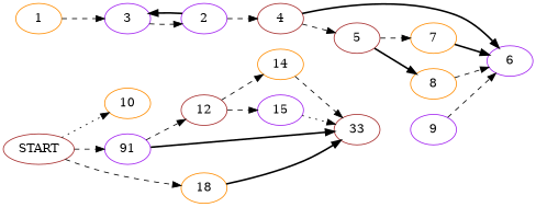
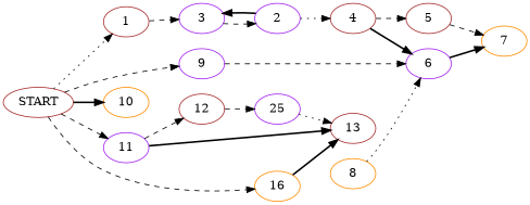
  digraph {
    rankdir=LR
    node [color=darkorange]
    edge [style=dashed]
    n1 [color=brown label=START]
-   1
+   1 [color=brown]
    9 [color=purple]
    10
-   11 [color=purple label=91]
-   16 [label=18]
+   11 [color=purple]
+   16
    3 [color=purple]
    6 [color=purple]
    12 [color=brown]
-   13 [color=brown label=33]
+   13 [color=brown]
    2 [color=purple]
    4 [color=brown]
    5 [color=brown]
    7
    8
-   14
-   15 [color=purple]
-   n1 -> 10 [style=dotted]
+   15 [color=purple label=25]
+   n1 -> 1 [style=dotted]
+   n1 -> 9
+   n1 -> 10 [style=bold]
    n1 -> 11
    n1 -> 16
    1 -> 3
    9 -> 6
    11 -> 12
    11 -> 13 [style=bold]
    16 -> 13 [style=bold]
    3 -> 2
-   12 -> 14
    12 -> 15
    2 -> 3 [style=bold]
-   2 -> 4
+   2 -> 4 [style=dotted]
    4 -> 6 [style=bold]
    4 -> 5
    5 -> 7
-   5 -> 8 [style=bold]
-   7 -> 6 [style=bold]
-   8 -> 6
-   14 -> 13
+   6 -> 7 [style=bold]
+   8 -> 6 [style=dotted]
    15 -> 13 [style=dotted]
  }
